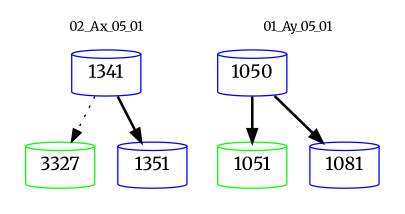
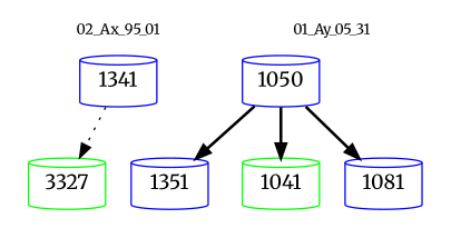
  digraph {
    fontname=Merriweather
    node [color=blue fontname=Merriweather shape=cylinder]
    edge [color=black fontname=Merriweather style=bold]
    n1 [label=1341]
    n2 [color=green label=3327]
    n3 [label=1351]
    n4 [label=1050]
-   n5 [color=green label=1051]
+   n5 [color=green label=1041]
    n6 [label=1081]
    subgraph cluster_1 {
      color=white
      fontsize=10
-     label="02_Ax_05_01"
+     label="02_Ax_95_01"
      n1
      n2
      n3
    }
    subgraph cluster_2 {
      color=white
      fontsize=10
-     label="01_Ay_05_01"
+     label="01_Ay_05_31"
      n4
      n5
      n6
    }
    n1 -> n2 [style=dotted]
-   n1 -> n3
+   n4 -> n3
    n4 -> n5
    n4 -> n6
  }
